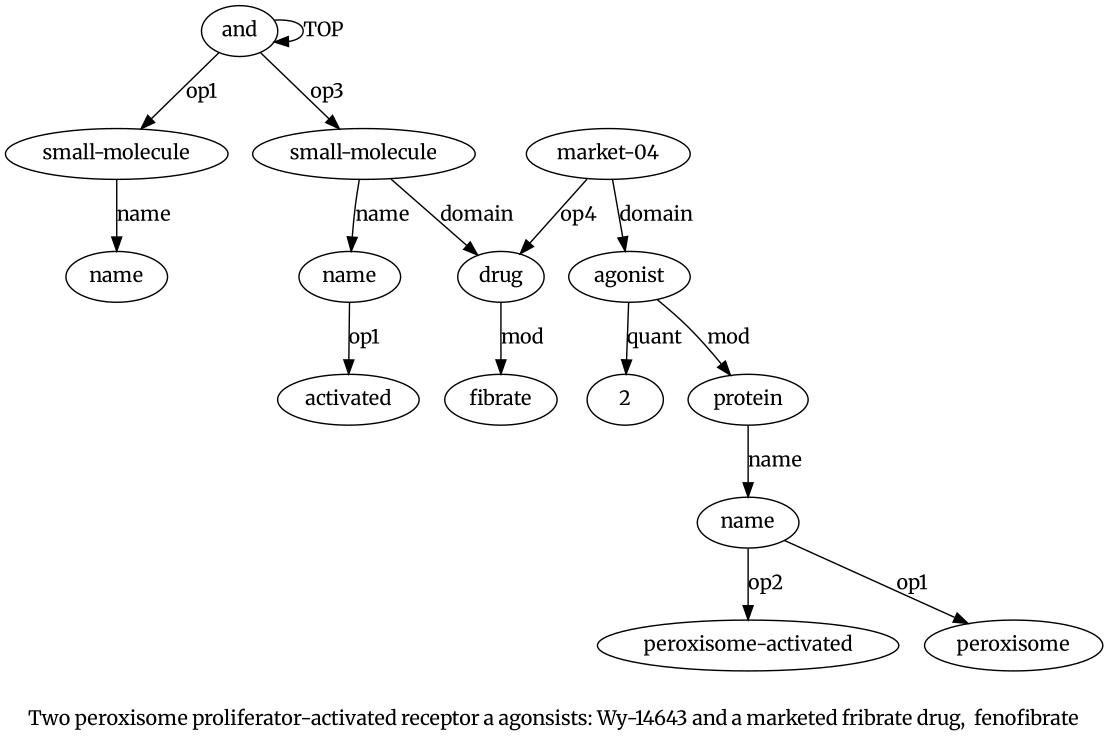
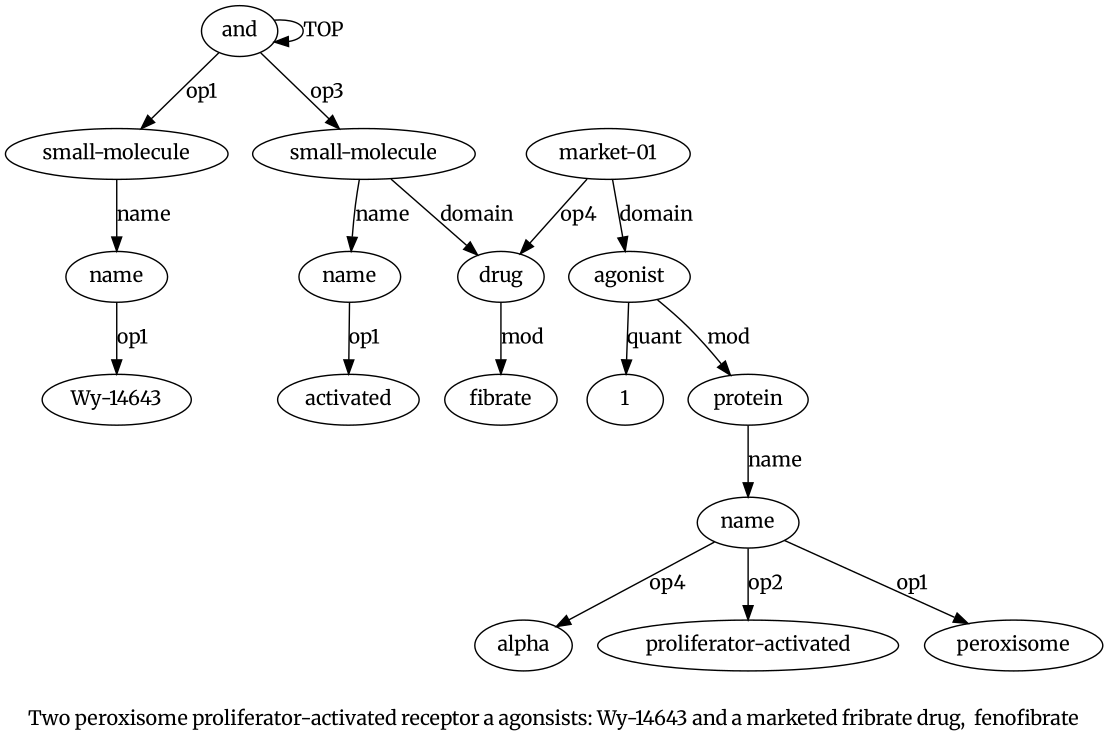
  digraph {
    fontname=Merriweather
    label="Two peroxisome proliferator-activated receptor a agonsists: Wy-14643 and a marketed fribrate drug,  fenofibrate"
    node [color=black fontname=Merriweather gold_ind=-1 gold_label=name test_ind=-1 test_label=name]
    edge [color=black fontname=Merriweather gold_label=op1 test_label=op1]
+   n1 [gold_label="Wy-14643" label="Wy-14643" test_label="Wy-14643"]
+   n2 [gold_label=alpha label=alpha test_label=alpha]
    n3 [gold_ind=10 label=name test_ind=10]
-   n4 [gold_label="proliferator-activated" label="peroxisome-activated" test_label="proliferator-activated"]
+   n4 [gold_label="proliferator-activated" label="proliferator-activated" test_label="proliferator-activated"]
    n5 [gold_label=peroxisome label=peroxisome test_label=peroxisome]
    n6 [gold_label=fenofibrate label=activated test_label=fenofibrate]
    n7 [gold_ind=1 gold_label="small-molecule" label="small-molecule" test_ind=1 test_label="small-molecule"]
    n8 [gold_ind=2 label=name test_ind=2]
    n9 [gold_ind=0 gold_label=and label=and test_ind=0 test_label=and]
    n10 [gold_ind=3 gold_label="small-molecule" label="small-molecule" test_ind=3 test_label="small-molecule"]
    n11 [gold_ind=5 gold_label=drug label=drug test_ind=5 test_label=drug]
    n12 [gold_ind=4 label=name test_ind=4]
    n13 [gold_ind=8 gold_label=agonist label=agonist test_ind=8 test_label=agonist]
    n14 [gold_ind=9 gold_label=protein label=protein test_ind=9 test_label=protein]
-   n15 [gold_label=2 label=2 test_label=2]
+   n15 [gold_label=2 label=1 test_label=2]
    n16 [gold_ind=7 gold_label=fibrate label=fibrate test_ind=7 test_label=fibrate]
-   n17 [gold_ind=6 gold_label="market-01" label="market-04" test_ind=6 test_label="market-01"]
+   n17 [gold_ind=6 gold_label="market-01" label="market-01" test_ind=6 test_label="market-01"]
+   n3 -> n2 [gold_label=op4 label=op4 test_label=op4]
    n3 -> n4 [gold_label=op2 label=op2 test_label=op2]
    n3 -> n5 [label=op1]
    n7 -> n8 [gold_label=name label=name test_label=name]
+   n8 -> n1 [label=op1]
    n9 -> n7 [label=op1]
    n9 -> n9 [gold_label=TOP label=TOP test_label=TOP]
    n9 -> n10 [gold_label=op3 label=op3 test_label=op3]
    n10 -> n11 [gold_label=domain label=domain test_label=domain]
    n10 -> n12 [gold_label=name label=name test_label=name]
    n11 -> n16 [gold_label=mod label=mod test_label=mod]
    n12 -> n6 [label=op1]
    n13 -> n14 [gold_label=mod label=mod test_label=mod]
    n13 -> n15 [gold_label=quant label=quant test_label=quant]
    n14 -> n3 [gold_label=name label=name test_label=name]
    n17 -> n11 [gold_label=ARG1 label=op4 test_label=ARG1]
    n17 -> n13 [gold_label=domain label=domain test_label=domain]
  }
